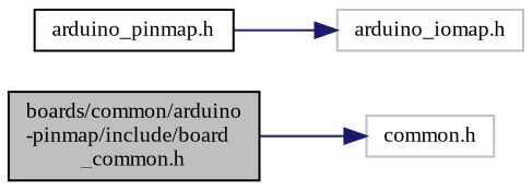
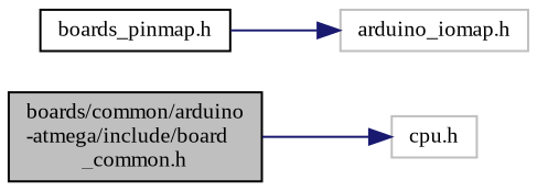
  digraph {
    fontname="Liberation Serif"
    rankdir=LR
    node [color=black fillcolor=white fontname="Liberation Serif" fontsize=10 shape=record style=filled]
    edge [color=midnightblue fontname="Liberation Serif" fontsize=10 labelfontname=Helvetica labelfontsize=10 style=solid]
-   n1 [fillcolor=grey75 fontcolor=black height=0.2 label="boards/common/arduino\l-pinmap/include/board\l_common.h" width=0.4]
-   n2 [color=grey75 height=0.2 label="common.h" width=0.4]
-   n3 [height=0.2 label="arduino_pinmap.h" width=0.4]
+   n1 [fillcolor=grey75 fontcolor=black height=0.2 label="boards/common/arduino\l-atmega/include/board\l_common.h" width=0.4]
+   n2 [color=grey75 height=0.2 label="cpu.h" width=0.4]
+   n3 [height=0.2 label="boards_pinmap.h" width=0.4]
    n4 [color=grey75 height=0.2 label="arduino_iomap.h" width=0.4]
    n1 -> n2
    n3 -> n4
  }
